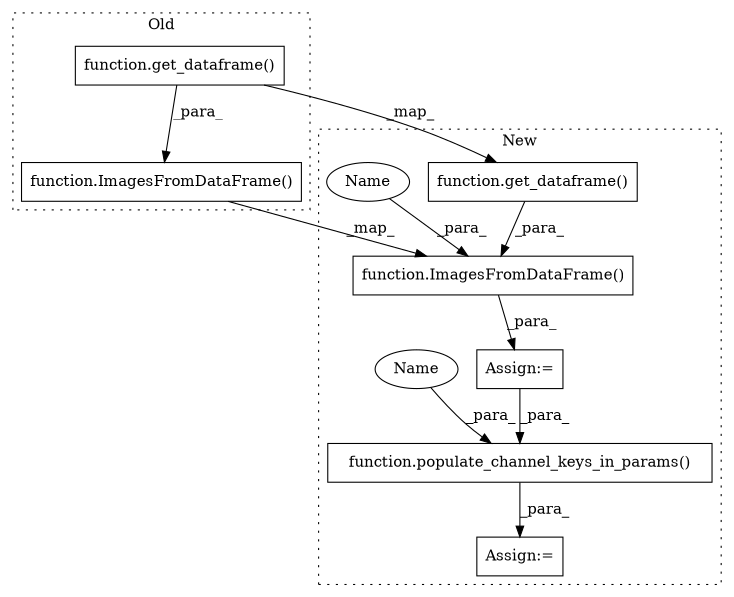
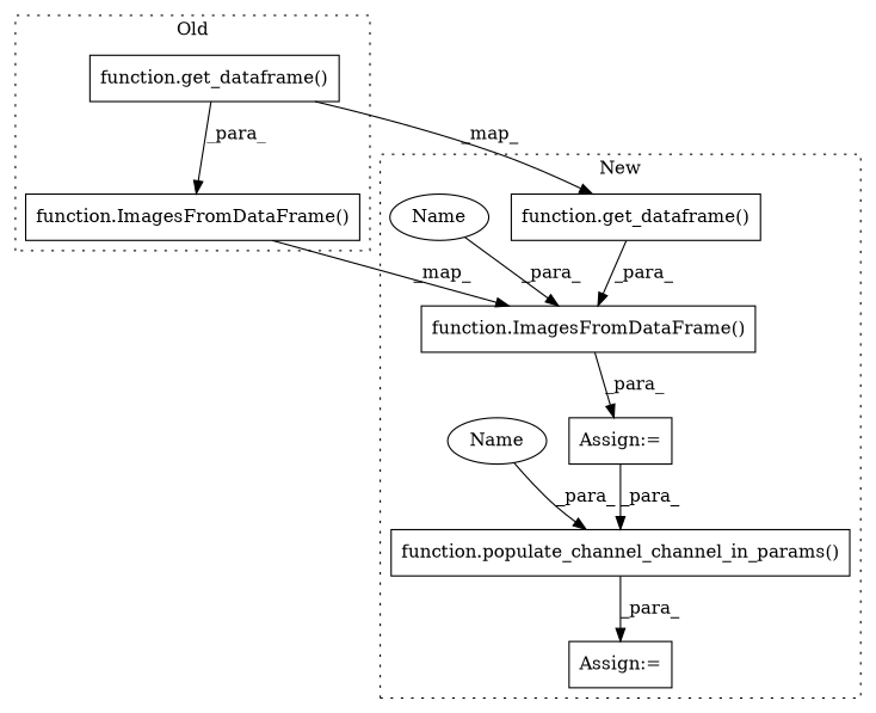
  digraph {
    node [a=75 l="14,1" shape=box]
    n1 [l="33,74" label="function.ImagesFromDataFrame()" s="987,1080"]
    n2 [label="function.get_dataframe()" s="1020,1059"]
    n3 [l="29,62" label="function.ImagesFromDataFrame()" s="1040,1125"]
-   n4 [l="32,1" label="function.populate_channel_keys_in_params()" s="1341,1401"]
+   n4 [l="32,1" label="function.populate_channel_channel_in_params()" s="1341,1401"]
    n5 [label="function.get_dataframe()" s="1069,1108"]
    n6 [a=68 l=3 label="Assign:=" s=1037]
    n7 [a=68 l=3 label="Assign:=" s=1338]
    n8 [a=87 l=6 label=Name s=1119 shape=ellipse]
    n9 [a=87 l=6 label=Name s=1395 shape=ellipse]
    subgraph cluster_1 {
      label=Old
      style=dotted
      n1
      n2
    }
    subgraph cluster_2 {
      label=New
      style=dotted
      n3
      n4
      n5
      n6
      n7
      n8
      n9
    }
    n1 -> n3 [label=_map_]
    n2 -> n1 [label=_para_]
    n2 -> n5 [label=_map_]
    n3 -> n6 [label=_para_]
    n4 -> n7 [label=_para_]
    n5 -> n3 [label=_para_]
    n6 -> n4 [label=_para_]
    n8 -> n3 [label=_para_]
    n9 -> n4 [label=_para_]
  }
